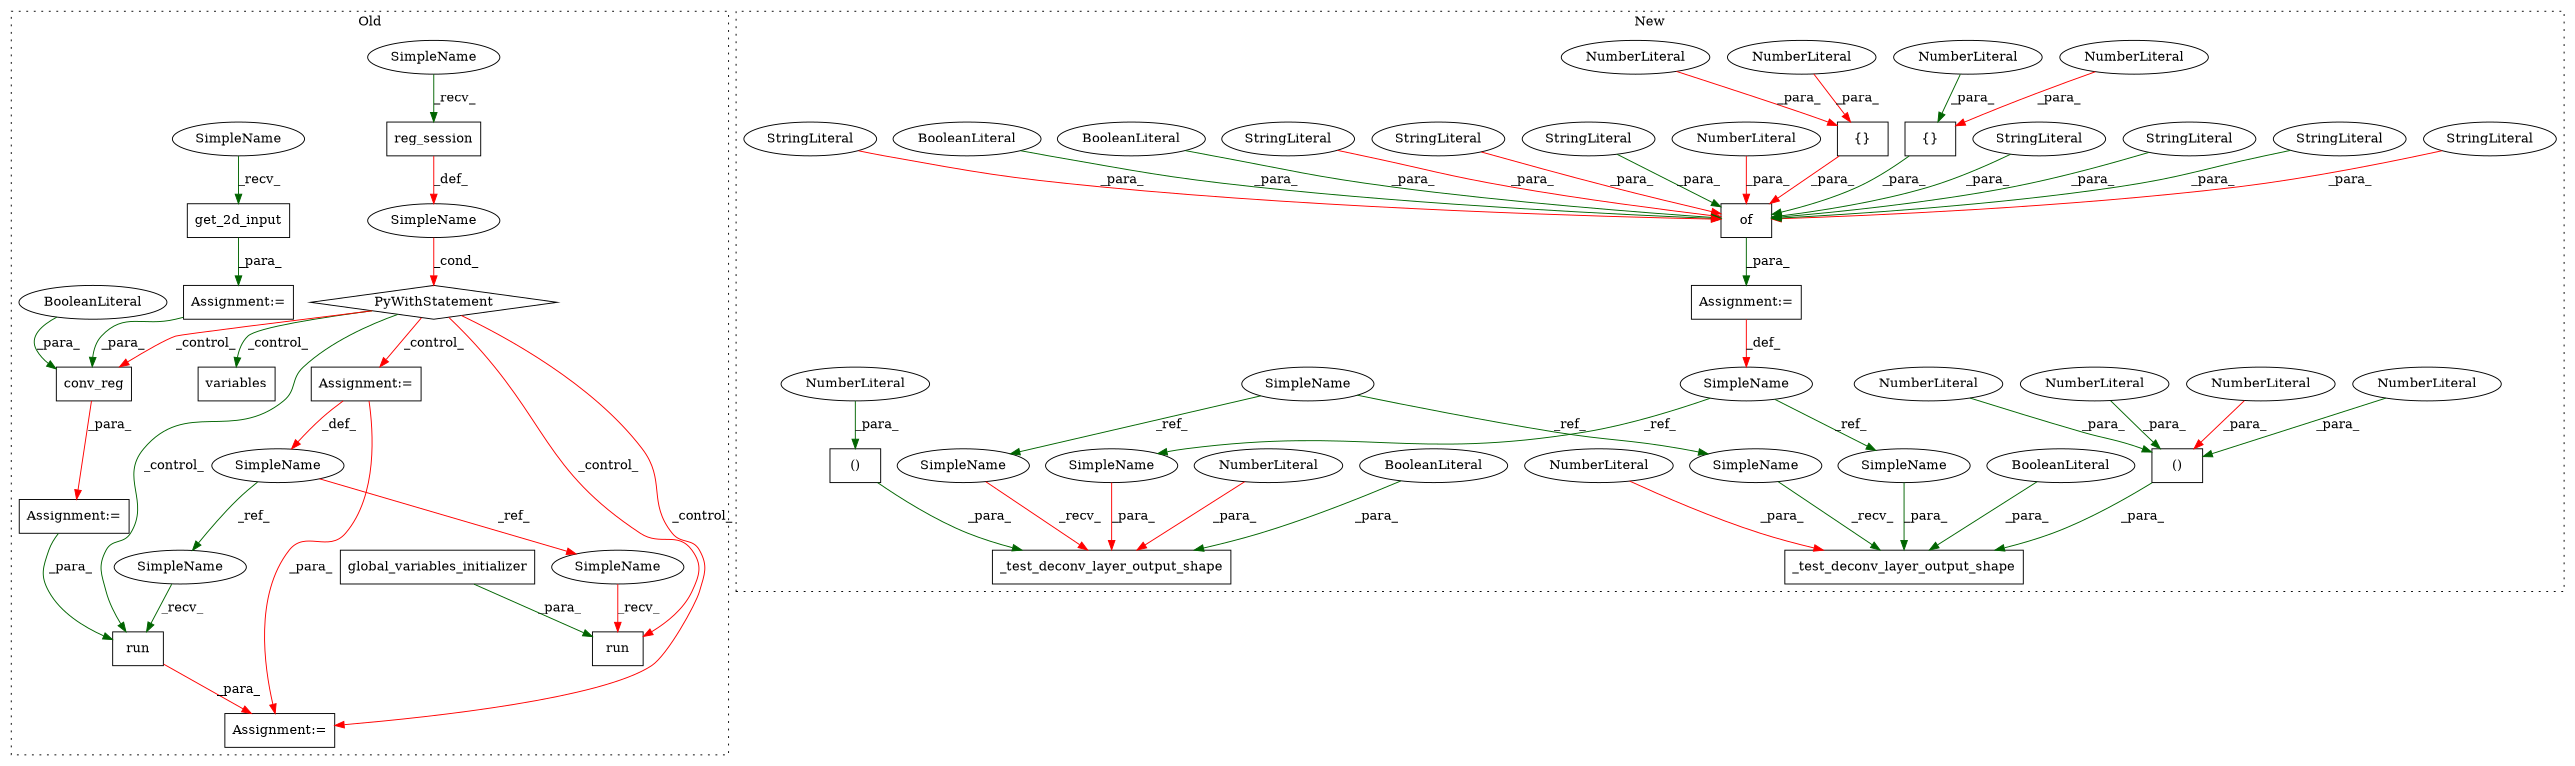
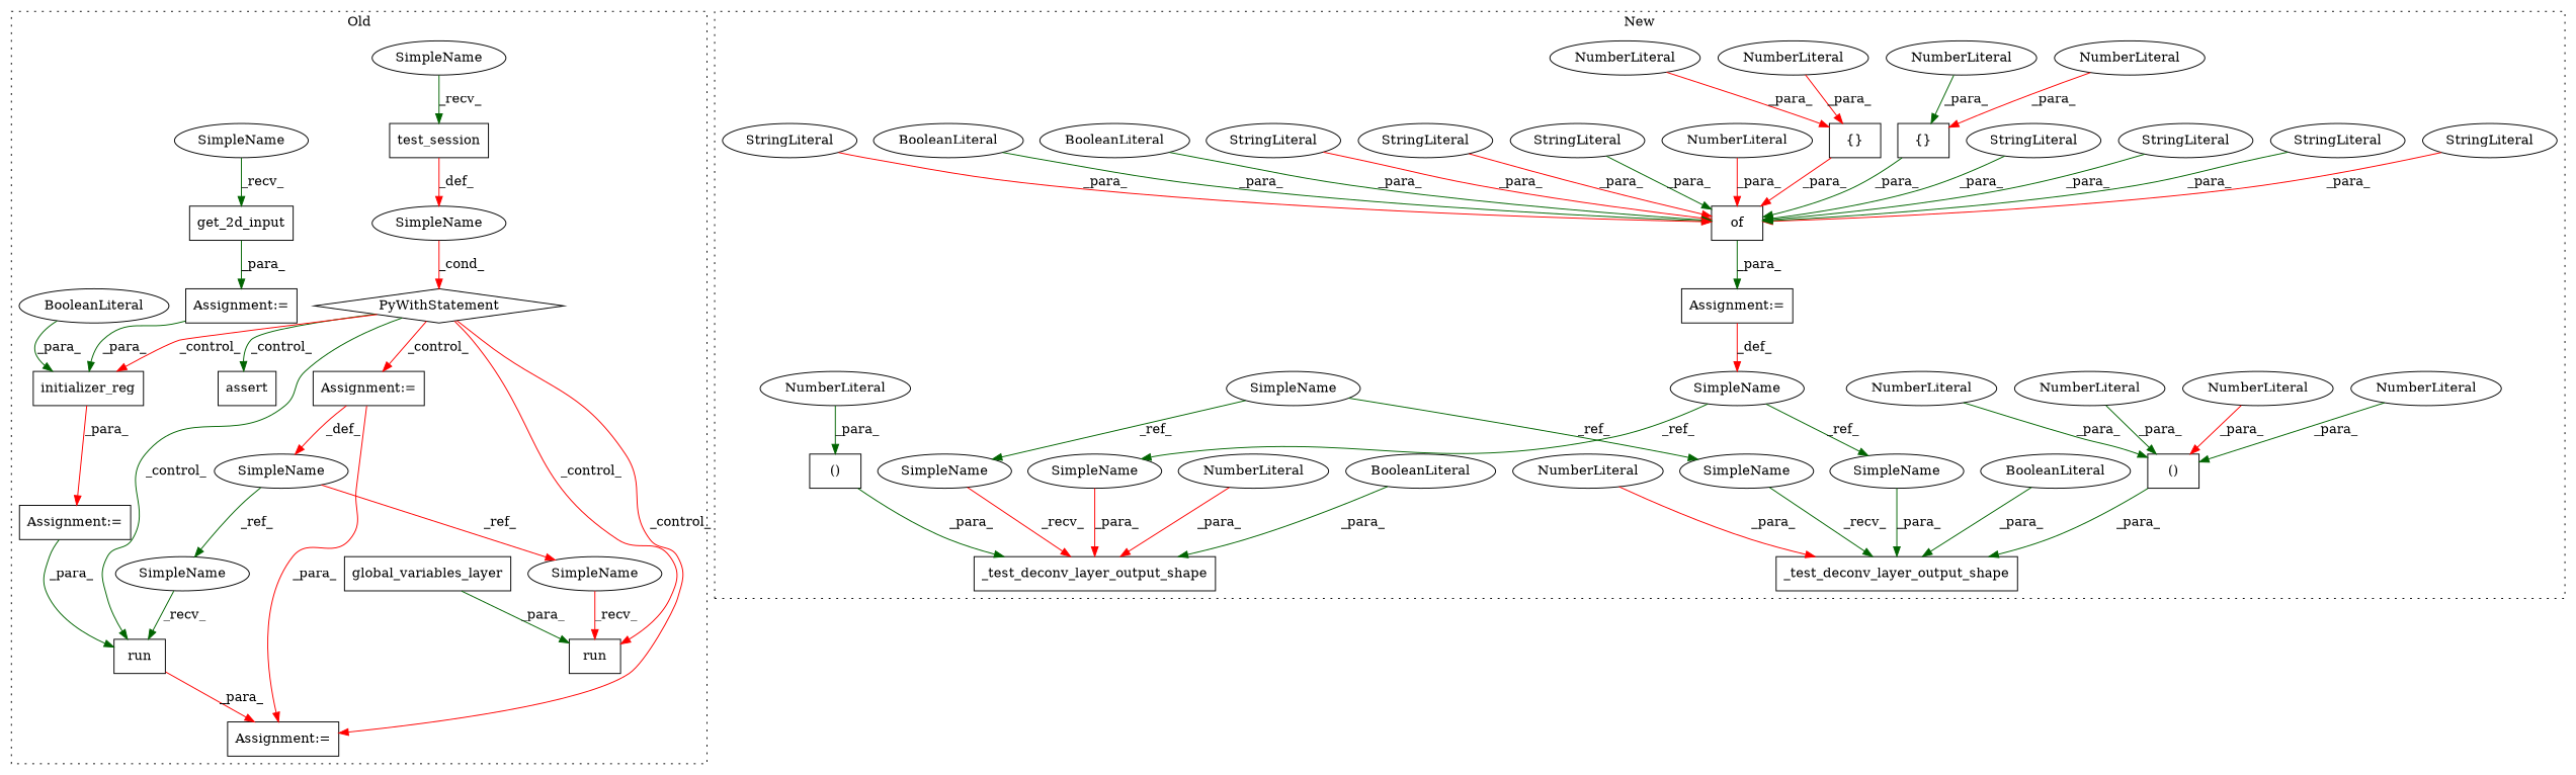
  digraph {
    node [a=42 l=4 s=12428 shape=ellipse]
    edge [color=darkgreen]
    n1 [a=32 l=14 label=get_2d_input s=12256 shape=box]
-   n2 [a=32 l=14 label=reg_session s=12400 shape=box]
+   n2 [a=32 l=14 label=test_session s=12400 shape=box]
    n3 [a=104 l="10,2" label=PyWithStatement s="12385,12414" shape=diamond]
    n4 [a=32 l="4,1" label=run s="12511,12527" shape=box]
    n5 [label=SimpleName l="" s=""]
    n6 [a=32 l="4,1" label=run s="12445,12490" shape=box]
-   n7 [a=32 l=30 label=global_variables_initializer s=12460 shape=box]
-   n8 [a=32 l="22,1" label=variables s="12541,12623" shape=box]
+   n7 [a=32 l=30 label=global_variables_layer s=12460 shape=box]
+   n8 [a=32 l="22,1" label=assert s="12541,12623" shape=box]
    n9 [label=SimpleName]
    n10 [a=7 label="Assignment:=" shape=box]
    n11 [a=7 l=1 label="Assignment:=" s=12250 shape=box]
    n12 [a=7 l=1 label="Assignment:=" s=12338 shape=box]
    n13 [a=7 l=1 label="Assignment:=" s=12505 shape=box]
-   n14 [a=32 l="9,1" label=conv_reg s="12339,12357" shape=box]
+   n14 [a=32 l="9,1" label=initializer_reg s="12339,12357" shape=box]
    n15 [a=9 label=BooleanLiteral s=12353]
    n16 [label=SimpleName s=12395]
    n17 [label=SimpleName s=12251]
    n18 [label=SimpleName s=12440]
    n19 [label=SimpleName s=12506]
    n20 [a=32 l="32,1" label=_test_deconv_layer_output_shape s="11445,11549" shape=box]
    n21 [a=106 l=46 label="()" s=11496 shape=box]
    n22 [a=34 l=1 label=NumberLiteral s=11477]
    n23 [a=34 l=2 label=NumberLiteral s=11510]
    n24 [a=34 l=2 label=NumberLiteral s=11540]
    n25 [a=34 l=2 label=NumberLiteral s=11525]
    n26 [a=34 l=1 label=NumberLiteral s=11496]
    n27 [a=4 l="1,1" label="{}" s="11188,11192" shape=box]
    n28 [a=34 l=1 label=NumberLiteral s=11189]
    n29 [a=4 l="1,1" label="{}" s="11212,11216" shape=box]
    n30 [a=34 l=1 label=NumberLiteral s=11213]
    n31 [a=34 l=1 label=NumberLiteral s=11215]
    n32 [a=32 l="32,1" label=_test_deconv_layer_output_shape s="11330,11433" shape=box]
    n33 [a=106 l=46 label="()" s=11381 shape=box]
    n34 [a=34 l=2 label=NumberLiteral s=11410]
    n35 [a=34 l=1 label=NumberLiteral s=11191]
    n36 [a=34 l=1 label=NumberLiteral s=11362]
    n37 [a=32 l="3,1" label=of s="11143,11318" shape=box]
    n38 [a=34 l=2 label=NumberLiteral s=11162]
    n39 [label=SimpleName s=11065]
    n40 [a=9 l=5 label=BooleanLiteral s=11544]
    n41 [a=9 label=BooleanLiteral s=11429]
    n42 [a=45 l=11 label=StringLiteral s=11251]
    n43 [a=45 l=11 label=StringLiteral s=11218]
    n44 [a=45 l=13 label=StringLiteral s=11165]
    n45 [a=9 l=5 label=BooleanLiteral s=11230]
    n46 [a=9 label=BooleanLiteral s=11246]
    n47 [a=45 l=8 label=StringLiteral s=11194]
    n48 [a=45 l=15 label=StringLiteral s=11270]
    n49 [a=45 l=9 label=StringLiteral s=11236]
    n50 [l=11 label=SimpleName s=11127]
    n51 [a=7 l=1 label="Assignment:=" s=11138 shape=box]
    n52 [a=45 l=6 label=StringLiteral s=11263]
    n53 [a=45 l=15 label=StringLiteral s=11146]
    n54 [label=SimpleName s=11325]
    n55 [label=SimpleName s=11440]
    n56 [l=11 label=SimpleName s=11364]
    n57 [l=11 label=SimpleName s=11479]
    subgraph cluster_1 {
      label=Old
      style=dotted
      n1
      n2
      n3
      n4
      n5
      n6
      n7
      n8
      n9
      n10
      n11
      n12
      n13
      n14
      n15
      n16
      n17
      n18
      n19
    }
    subgraph cluster_2 {
      label=New
      style=dotted
      n20
      n21
      n22
      n23
      n24
      n25
      n26
      n27
      n28
      n29
      n30
      n31
      n32
      n33
      n34
      n35
      n36
      n37
      n38
      n39
      n40
      n41
      n42
      n43
      n44
      n45
      n46
      n47
      n48
      n49
      n50
      n51
      n52
      n53
      n54
      n55
      n56
      n57
    }
    n1 -> n11 [label=_para_]
    n2 -> n5 [color=red label=_def_]
    n3 -> n4 [label=_control_]
    n3 -> n6 [color=red label=_control_]
    n3 -> n8 [label=_control_]
    n3 -> n10 [color=red label=_control_]
    n3 -> n13 [color=red label=_control_]
    n3 -> n14 [color=red label=_control_]
    n4 -> n13 [color=red label=_para_]
    n5 -> n3 [color=red label=_cond_]
    n7 -> n6 [label=_para_]
    n9 -> n18 [color=red label=_ref_]
    n9 -> n19 [label=_ref_]
    n10 -> n9 [color=red label=_def_]
    n10 -> n13 [color=red label=_para_]
    n11 -> n14 [label=_para_]
    n12 -> n4 [label=_para_]
    n14 -> n12 [color=red label=_para_]
    n15 -> n14 [label=_para_]
    n16 -> n2 [label=_recv_]
    n17 -> n1 [label=_recv_]
    n18 -> n6 [color=red label=_recv_]
    n19 -> n4 [label=_recv_]
    n21 -> n20 [label=_para_]
    n22 -> n20 [color=red label=_para_]
    n23 -> n21 [color=red label=_para_]
    n24 -> n21 [label=_para_]
    n25 -> n21 [label=_para_]
    n26 -> n21 [label=_para_]
    n27 -> n37 [label=_para_]
    n28 -> n27 [color=red label=_para_]
    n29 -> n37 [color=red label=_para_]
    n30 -> n29 [color=red label=_para_]
    n31 -> n29 [color=red label=_para_]
    n33 -> n32 [label=_para_]
    n34 -> n33 [label=_para_]
    n35 -> n27 [label=_para_]
    n36 -> n32 [color=red label=_para_]
    n37 -> n51 [label=_para_]
    n38 -> n37 [color=red label=_para_]
    n39 -> n54 [label=_ref_]
    n39 -> n55 [label=_ref_]
    n40 -> n20 [label=_para_]
    n41 -> n32 [label=_para_]
    n42 -> n37 [label=_para_]
    n43 -> n37 [color=red label=_para_]
    n44 -> n37 [color=red label=_para_]
    n45 -> n37 [label=_para_]
    n46 -> n37 [label=_para_]
    n47 -> n37 [color=red label=_para_]
    n48 -> n37 [color=red label=_para_]
    n49 -> n37 [label=_para_]
    n50 -> n56 [label=_ref_]
    n50 -> n57 [label=_ref_]
    n51 -> n50 [color=red label=_def_]
    n52 -> n37 [label=_para_]
    n53 -> n37 [label=_para_]
    n54 -> n32 [color=red label=_recv_]
    n55 -> n20 [label=_recv_]
    n56 -> n32 [color=red label=_para_]
    n57 -> n20 [label=_para_]
  }
